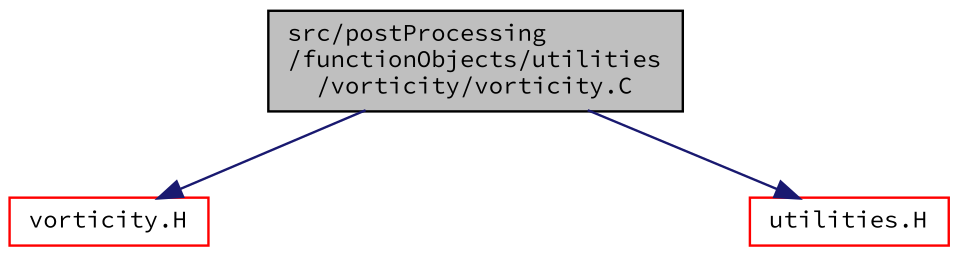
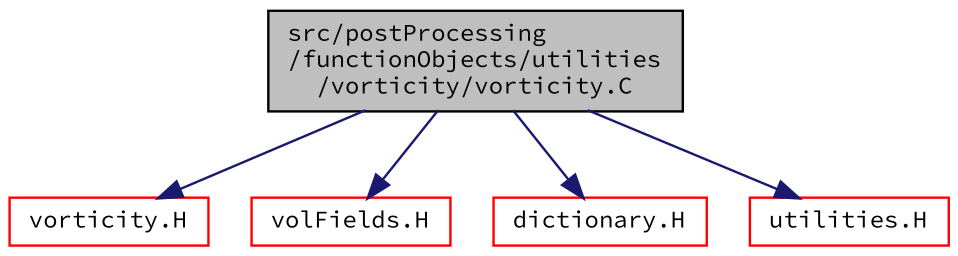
  digraph {
    fontname="Source Code Pro"
    node [color=red fontname="Source Code Pro" fontsize=10 shape=record]
    edge [color=midnightblue fontname="Source Code Pro" fontsize=10 labelfontname=FreeSans labelfontsize=10 style=solid]
    n1 [color=black fillcolor=grey75 fontcolor=black height=0.2 label="src/postProcessing\l/functionObjects/utilities\l/vorticity/vorticity.C" style=filled width=0.4]
    n2 [height=0.2 label="vorticity.H" width=0.4]
+   n3 [height=0.2 label="volFields.H" width=0.4]
+   n4 [height=0.2 label="dictionary.H" width=0.4]
    n5 [height=0.2 label="utilities.H" width=0.4]
    n1 -> n2
+   n1 -> n3
+   n1 -> n4
    n1 -> n5
  }
